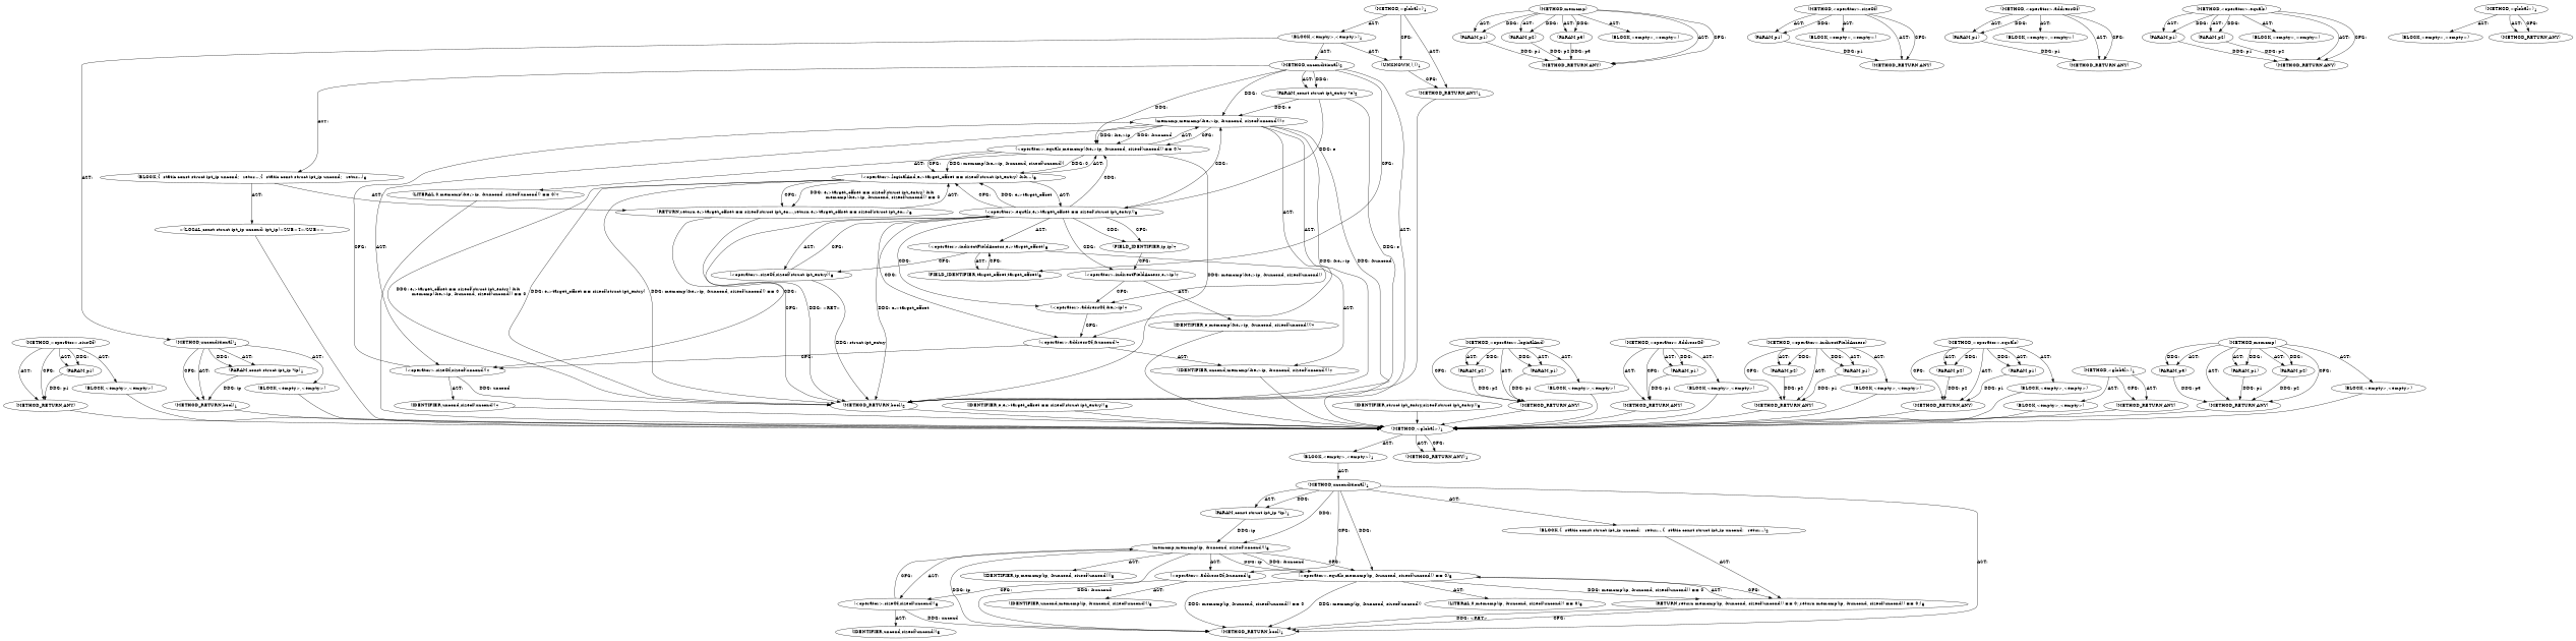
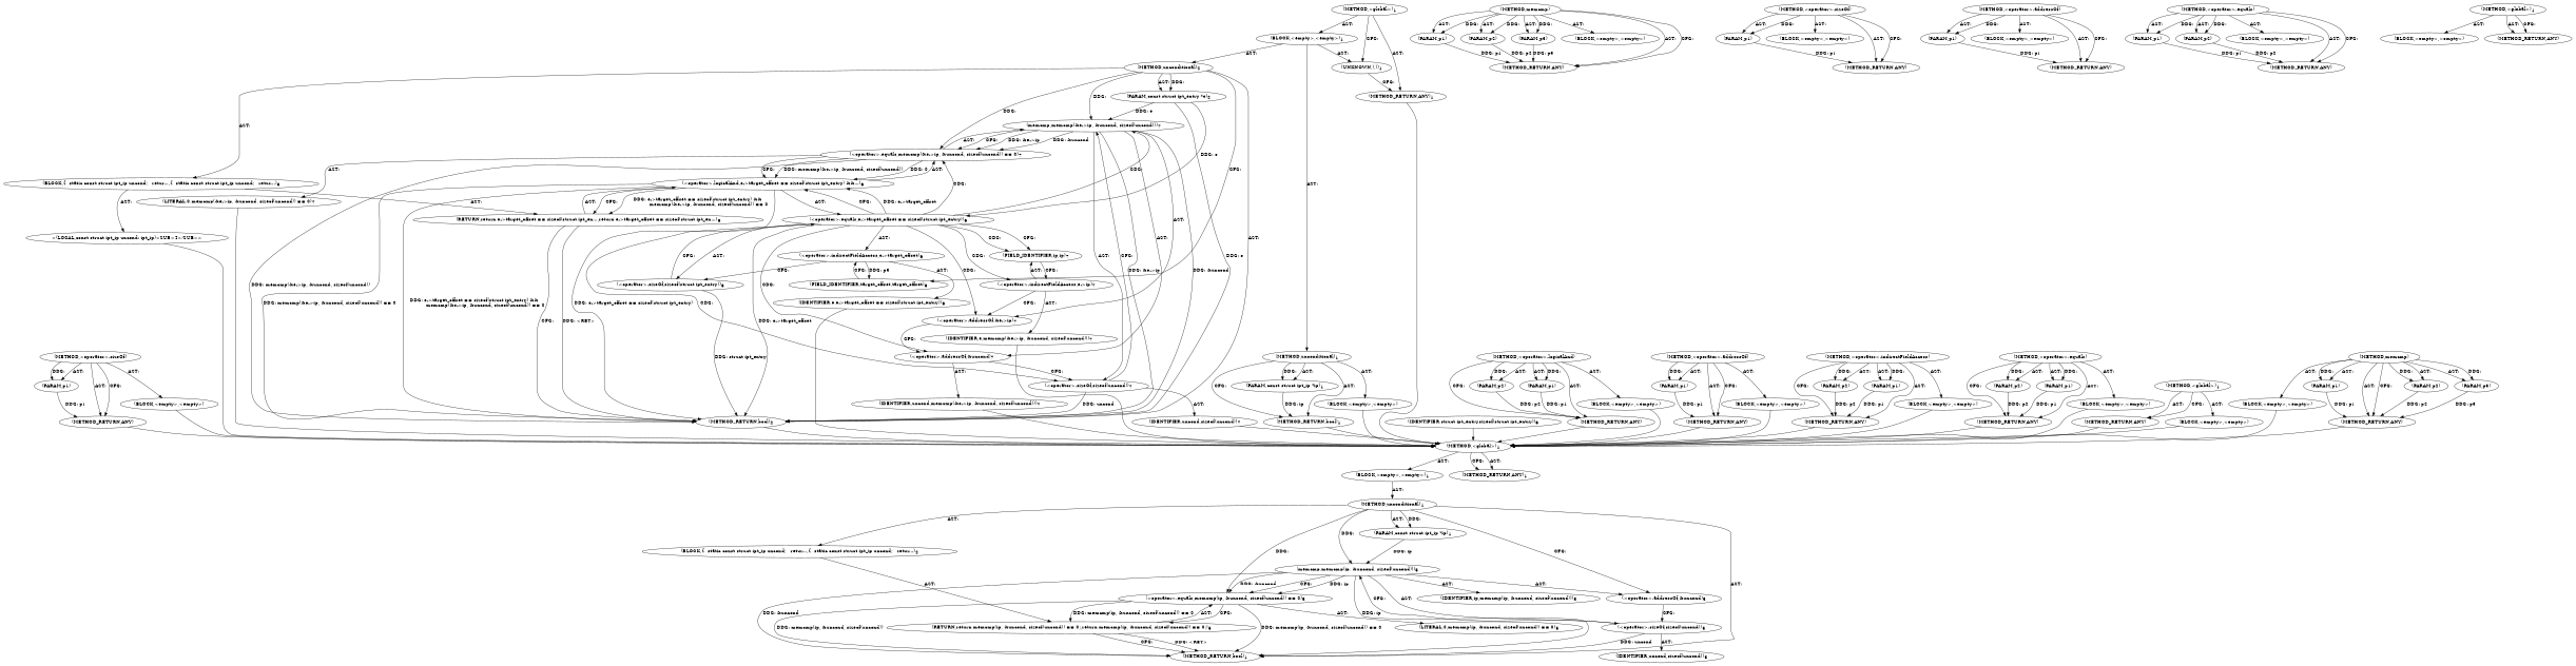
  digraph {
    n1 [label=<(METHOD,&lt;global&gt;)<SUB>1</SUB>>]
    n2 [label=<(BLOCK,&lt;empty&gt;,&lt;empty&gt;)<SUB>1</SUB>>]
    n3 [label=<(METHOD_RETURN,ANY)<SUB>1</SUB>>]
    n4 [label=<(METHOD,unconditional)<SUB>1</SUB>>]
    n5 [label=<(PARAM,const struct ipt_ip *ip)<SUB>1</SUB>>]
    n6 [label=<(BLOCK,{  	static const struct ipt_ip uncond;   	retur...,{  	static const struct ipt_ip uncond;   	retur...)<SUB>2</SUB>>]
    n7 [label=<(&lt;operator&gt;.equals,memcmp(ip, &amp;uncond, sizeof(uncond)) == 0)<SUB>5</SUB>>]
    n8 [label=<(memcmp,memcmp(ip, &amp;uncond, sizeof(uncond)))<SUB>5</SUB>>]
    n9 [label=<(&lt;operator&gt;.addressOf,&amp;uncond)<SUB>5</SUB>>]
    n10 [label=<(METHOD_RETURN,bool)<SUB>1</SUB>>]
    n11 [label=<(RETURN,return memcmp(ip, &amp;uncond, sizeof(uncond)) == 0;,return memcmp(ip, &amp;uncond, sizeof(uncond)) == 0;)<SUB>5</SUB>>]
    n12 [label=<(LITERAL,0,memcmp(ip, &amp;uncond, sizeof(uncond)) == 0)<SUB>5</SUB>>]
    n13 [label=<(IDENTIFIER,ip,memcmp(ip, &amp;uncond, sizeof(uncond)))<SUB>5</SUB>>]
    n14 [label=<(&lt;operator&gt;.sizeOf,sizeof(uncond))<SUB>5</SUB>>]
-   n15 [label=<(IDENTIFIER,uncond,memcmp(ip, &amp;uncond, sizeof(uncond)))<SUB>5</SUB>>]
    n16 [label=<(IDENTIFIER,uncond,sizeof(uncond))<SUB>5</SUB>>]
    n17 [label=<(METHOD,memcmp)>]
    n18 [label=<(PARAM,p1)>]
    n19 [label=<(PARAM,p2)>]
    n20 [label=<(PARAM,p3)>]
    n21 [label=<(BLOCK,&lt;empty&gt;,&lt;empty&gt;)>]
    n22 [label=<(METHOD_RETURN,ANY)>]
    n23 [label=<(METHOD,&lt;operator&gt;.sizeOf)>]
    n24 [label=<(PARAM,p1)>]
    n25 [label=<(BLOCK,&lt;empty&gt;,&lt;empty&gt;)>]
    n26 [label=<(METHOD_RETURN,ANY)>]
    n27 [label=<(METHOD,&lt;operator&gt;.addressOf)>]
    n28 [label=<(PARAM,p1)>]
    n29 [label=<(BLOCK,&lt;empty&gt;,&lt;empty&gt;)>]
    n30 [label=<(METHOD_RETURN,ANY)>]
    n31 [label=<(METHOD,&lt;operator&gt;.equals)>]
    n32 [label=<(PARAM,p1)>]
    n33 [label=<(PARAM,p2)>]
    n34 [label=<(BLOCK,&lt;empty&gt;,&lt;empty&gt;)>]
    n35 [label=<(METHOD_RETURN,ANY)>]
    n36 [label=<(METHOD,&lt;global&gt;)<SUB>1</SUB>>]
    n37 [label=<(BLOCK,&lt;empty&gt;,&lt;empty&gt;)>]
    n38 [label=<(METHOD_RETURN,ANY)>]
    n39 [label=<(METHOD,&lt;operator&gt;.sizeOf)>]
    n40 [label=<(PARAM,p1)>]
    n41 [label=<(BLOCK,&lt;empty&gt;,&lt;empty&gt;)>]
    n42 [label=<(METHOD_RETURN,ANY)>]
    n43 [label=<(METHOD,&lt;global&gt;)<SUB>1</SUB>>]
    n44 [label=<(BLOCK,&lt;empty&gt;,&lt;empty&gt;)<SUB>1</SUB>>]
    n45 [label=<(UNKNOWN,),))<SUB>1</SUB>>]
    n46 [label=<(METHOD_RETURN,ANY)<SUB>1</SUB>>]
    n47 [label=<(METHOD,unconditional)<SUB>1</SUB>>]
    n48 [label=<(METHOD,unconditional)<SUB>2</SUB>>]
    n49 [label=<(PARAM,const struct ipt_ip *ip)<SUB>1</SUB>>]
    n50 [label=<(BLOCK,&lt;empty&gt;,&lt;empty&gt;)>]
    n51 [label=<(METHOD_RETURN,bool)<SUB>1</SUB>>]
    n52 [label=<(PARAM,const struct ipt_entry *e)<SUB>2</SUB>>]
    n53 [label=<(BLOCK,{  	static const struct ipt_ip uncond;   	retur...,{  	static const struct ipt_ip uncond;   	retur...)<SUB>3</SUB>>]
    n54 [label=<(FIELD_IDENTIFIER,target_offset,target_offset)<SUB>6</SUB>>]
    n55 [label=<(&lt;operator&gt;.equals,memcmp(&amp;e-&gt;ip, &amp;uncond, sizeof(uncond)) == 0)<SUB>7</SUB>>]
    n56 [label=<(memcmp,memcmp(&amp;e-&gt;ip, &amp;uncond, sizeof(uncond)))<SUB>7</SUB>>]
    n57 [label=<(METHOD_RETURN,bool)<SUB>2</SUB>>]
    n58 [label=<(&lt;operator&gt;.equals,e-&gt;target_offset == sizeof(struct ipt_entry))<SUB>6</SUB>>]
    n59 [label="<(LOCAL,const struct ipt_ip uncond: ipt_ip)<SUB>4</SUB>>"]
    n60 [label=<(RETURN,return e-&gt;target_offset == sizeof(struct ipt_en...,return e-&gt;target_offset == sizeof(struct ipt_en...)<SUB>6</SUB>>]
    n61 [label=<(&lt;operator&gt;.indirectFieldAccess,e-&gt;target_offset)<SUB>6</SUB>>]
    n62 [label=<(&lt;operator&gt;.logicalAnd,e-&gt;target_offset == sizeof(struct ipt_entry) &amp;&amp;...)<SUB>6</SUB>>]
    n63 [label=<(LITERAL,0,memcmp(&amp;e-&gt;ip, &amp;uncond, sizeof(uncond)) == 0)<SUB>7</SUB>>]
    n64 [label=<(&lt;operator&gt;.addressOf,&amp;e-&gt;ip)<SUB>7</SUB>>]
    n65 [label=<(&lt;operator&gt;.addressOf,&amp;uncond)<SUB>7</SUB>>]
    n66 [label=<(&lt;operator&gt;.sizeOf,sizeof(uncond))<SUB>7</SUB>>]
    n67 [label=<(&lt;operator&gt;.sizeOf,sizeof(struct ipt_entry))<SUB>6</SUB>>]
    n68 [label=<(&lt;operator&gt;.indirectFieldAccess,e-&gt;ip)<SUB>7</SUB>>]
    n69 [label=<(FIELD_IDENTIFIER,ip,ip)<SUB>7</SUB>>]
    n70 [label=<(IDENTIFIER,e,e-&gt;target_offset == sizeof(struct ipt_entry))<SUB>6</SUB>>]
    n71 [label=<(IDENTIFIER,e,memcmp(&amp;e-&gt;ip, &amp;uncond, sizeof(uncond)))<SUB>7</SUB>>]
    n72 [label=<(IDENTIFIER,uncond,memcmp(&amp;e-&gt;ip, &amp;uncond, sizeof(uncond)))<SUB>7</SUB>>]
    n73 [label=<(IDENTIFIER,uncond,sizeof(uncond))<SUB>7</SUB>>]
    n74 [label=<(IDENTIFIER,struct ipt_entry,sizeof(struct ipt_entry))<SUB>6</SUB>>]
    n75 [label=<(METHOD,&lt;operator&gt;.logicalAnd)>]
    n76 [label=<(PARAM,p1)>]
    n77 [label=<(PARAM,p2)>]
    n78 [label=<(BLOCK,&lt;empty&gt;,&lt;empty&gt;)>]
    n79 [label=<(METHOD_RETURN,ANY)>]
    n80 [label=<(METHOD,&lt;operator&gt;.addressOf)>]
    n81 [label=<(PARAM,p1)>]
    n82 [label=<(BLOCK,&lt;empty&gt;,&lt;empty&gt;)>]
    n83 [label=<(METHOD_RETURN,ANY)>]
    n84 [label=<(METHOD,&lt;operator&gt;.indirectFieldAccess)>]
    n85 [label=<(PARAM,p1)>]
    n86 [label=<(PARAM,p2)>]
    n87 [label=<(BLOCK,&lt;empty&gt;,&lt;empty&gt;)>]
    n88 [label=<(METHOD_RETURN,ANY)>]
    n89 [label=<(METHOD,&lt;operator&gt;.equals)>]
    n90 [label=<(PARAM,p1)>]
    n91 [label=<(PARAM,p2)>]
    n92 [label=<(BLOCK,&lt;empty&gt;,&lt;empty&gt;)>]
    n93 [label=<(METHOD_RETURN,ANY)>]
    n94 [label=<(METHOD,&lt;global&gt;)<SUB>1</SUB>>]
    n95 [label=<(BLOCK,&lt;empty&gt;,&lt;empty&gt;)>]
    n96 [label=<(METHOD_RETURN,ANY)>]
    n97 [label=<(METHOD,memcmp)>]
    n98 [label=<(PARAM,p1)>]
    n99 [label=<(PARAM,p2)>]
    n100 [label=<(PARAM,p3)>]
    n101 [label=<(BLOCK,&lt;empty&gt;,&lt;empty&gt;)>]
    n102 [label=<(METHOD_RETURN,ANY)>]
    n1 -> n2 [label="AST: "]
    n1 -> n3 [label="AST: "]
    n1 -> n3 [label="CFG: "]
    n2 -> n4 [label="AST: "]
    n4 -> n5 [label="AST: "]
    n4 -> n5 [label="DDG: "]
    n4 -> n6 [label="AST: "]
    n4 -> n7 [label="DDG: "]
    n4 -> n8 [label="DDG: "]
    n4 -> n9 [label="CFG: "]
    n4 -> n10 [label="AST: "]
    n5 -> n8 [label="DDG: ip"]
    n6 -> n11 [label="AST: "]
    n7 -> n10 [label="DDG: memcmp(ip, &amp;uncond, sizeof(uncond))"]
    n7 -> n10 [label="DDG: memcmp(ip, &amp;uncond, sizeof(uncond)) == 0"]
    n7 -> n11 [label="CFG: "]
    n7 -> n11 [label="DDG: memcmp(ip, &amp;uncond, sizeof(uncond)) == 0"]
    n7 -> n12 [label="AST: "]
    n8 -> n7 [label="CFG: "]
    n8 -> n7 [label="DDG: ip"]
    n8 -> n7 [label="DDG: &amp;uncond"]
    n8 -> n9 [label="AST: "]
    n8 -> n10 [label="DDG: ip"]
    n8 -> n10 [label="DDG: &amp;uncond"]
    n8 -> n13 [label="AST: "]
    n8 -> n14 [label="AST: "]
    n9 -> n14 [label="CFG: "]
-   n9 -> n15 [label="AST: "]
    n11 -> n7 [label="AST: "]
    n11 -> n10 [label="CFG: "]
    n11 -> n10 [label="DDG: &lt;RET&gt;"]
    n14 -> n8 [label="CFG: "]
    n14 -> n10 [label="DDG: uncond"]
    n14 -> n16 [label="AST: "]
    n17 -> n18 [label="AST: "]
    n17 -> n18 [label="DDG: "]
    n17 -> n19 [label="AST: "]
    n17 -> n19 [label="DDG: "]
    n17 -> n20 [label="AST: "]
    n17 -> n20 [label="DDG: "]
    n17 -> n21 [label="AST: "]
    n17 -> n22 [label="AST: "]
    n17 -> n22 [label="CFG: "]
    n18 -> n22 [label="DDG: p1"]
    n19 -> n22 [label="DDG: p2"]
    n20 -> n22 [label="DDG: p3"]
    n23 -> n24 [label="AST: "]
    n23 -> n24 [label="DDG: "]
    n23 -> n25 [label="AST: "]
    n23 -> n26 [label="AST: "]
    n23 -> n26 [label="CFG: "]
    n24 -> n26 [label="DDG: p1"]
    n27 -> n28 [label="AST: "]
    n27 -> n28 [label="DDG: "]
    n27 -> n29 [label="AST: "]
    n27 -> n30 [label="AST: "]
    n27 -> n30 [label="CFG: "]
    n28 -> n30 [label="DDG: p1"]
    n31 -> n32 [label="AST: "]
    n31 -> n32 [label="DDG: "]
    n31 -> n33 [label="AST: "]
    n31 -> n33 [label="DDG: "]
    n31 -> n34 [label="AST: "]
    n31 -> n35 [label="AST: "]
    n31 -> n35 [label="CFG: "]
    n32 -> n35 [label="DDG: p1"]
    n33 -> n35 [label="DDG: p2"]
    n36 -> n37 [label="AST: "]
    n36 -> n38 [label="AST: "]
    n36 -> n38 [label="CFG: "]
    n39 -> n40 [label="AST: "]
    n39 -> n40 [label="DDG: "]
    n39 -> n41 [label="AST: "]
    n39 -> n42 [label="AST: "]
    n39 -> n42 [label="CFG: "]
    n40 -> n42 [label="DDG: p1"]
    n41 -> n1
    n42 -> n1
    n43 -> n44 [label="AST: "]
    n43 -> n45 [label="CFG: "]
    n43 -> n46 [label="AST: "]
    n44 -> n45 [label="AST: "]
    n44 -> n47 [label="AST: "]
    n44 -> n48 [label="AST: "]
    n45 -> n46 [label="CFG: "]
    n46 -> n1
    n47 -> n49 [label="AST: "]
    n47 -> n49 [label="DDG: "]
    n47 -> n50 [label="AST: "]
    n47 -> n51 [label="AST: "]
    n47 -> n51 [label="CFG: "]
    n48 -> n52 [label="AST: "]
    n48 -> n52 [label="DDG: "]
    n48 -> n53 [label="AST: "]
    n48 -> n54 [label="CFG: "]
    n48 -> n55 [label="DDG: "]
    n48 -> n56 [label="DDG: "]
    n48 -> n57 [label="AST: "]
    n49 -> n51 [label="DDG: ip"]
    n50 -> n1
    n51 -> n1
    n52 -> n56 [label="DDG: e"]
    n52 -> n57 [label="DDG: e"]
    n52 -> n58 [label="DDG: e"]
    n53 -> n59 [label="AST: "]
    n53 -> n60 [label="AST: "]
    n54 -> n61 [label="CFG: "]
    n55 -> n56 [label="AST: "]
    n55 -> n57 [label="DDG: memcmp(&amp;e-&gt;ip, &amp;uncond, sizeof(uncond))"]
    n55 -> n62 [label="CFG: "]
    n55 -> n62 [label="DDG: memcmp(&amp;e-&gt;ip, &amp;uncond, sizeof(uncond))"]
    n55 -> n62 [label="DDG: 0"]
    n55 -> n63 [label="AST: "]
    n56 -> n55 [label="CFG: "]
    n56 -> n55 [label="DDG: &amp;e-&gt;ip"]
    n56 -> n55 [label="DDG: &amp;uncond"]
    n56 -> n57 [label="DDG: &amp;e-&gt;ip"]
    n56 -> n57 [label="DDG: &amp;uncond"]
    n56 -> n64 [label="AST: "]
    n56 -> n65 [label="AST: "]
    n56 -> n66 [label="AST: "]
    n57 -> n1
    n58 -> n55 [label="CDG: "]
    n58 -> n56 [label="CDG: "]
    n58 -> n57 [label="DDG: e-&gt;target_offset"]
    n58 -> n61 [label="AST: "]
    n58 -> n62 [label="CFG: "]
    n58 -> n62 [label="DDG: e-&gt;target_offset"]
    n58 -> n64 [label="CDG: "]
    n58 -> n65 [label="CDG: "]
    n58 -> n66 [label="CDG: "]
    n58 -> n67 [label="AST: "]
    n58 -> n68 [label="CDG: "]
    n58 -> n69 [label="CFG: "]
    n58 -> n69 [label="CDG: "]
    n59 -> n1
    n60 -> n57 [label="CFG: "]
    n60 -> n57 [label="DDG: &lt;RET&gt;"]
    n60 -> n62 [label="AST: "]
-   n61 -> n54 [label="AST: "]
+   n61 -> n54 [label="DDG: p3"]
    n61 -> n67 [label="CFG: "]
-   n61 -> n72 [label="AST: "]
+   n61 -> n70 [label="AST: "]
    n62 -> n55 [label="AST: "]
    n62 -> n57 [label="DDG: e-&gt;target_offset == sizeof(struct ipt_entry)"]
    n62 -> n57 [label="DDG: memcmp(&amp;e-&gt;ip, &amp;uncond, sizeof(uncond)) == 0"]
    n62 -> n57 [label="DDG: e-&gt;target_offset == sizeof(struct ipt_entry) &amp;&amp;\n	       memcmp(&amp;e-&gt;ip, &amp;uncond, sizeof(uncond)) == 0"]
    n62 -> n58 [label="AST: "]
    n62 -> n60 [label="CFG: "]
    n62 -> n60 [label="DDG: e-&gt;target_offset == sizeof(struct ipt_entry) &amp;&amp;\n	       memcmp(&amp;e-&gt;ip, &amp;uncond, sizeof(uncond)) == 0"]
    n63 -> n1
    n64 -> n65 [label="CFG: "]
    n65 -> n66 [label="CFG: "]
    n65 -> n72 [label="AST: "]
    n66 -> n56 [label="CFG: "]
    n66 -> n57 [label="DDG: uncond"]
    n66 -> n73 [label="AST: "]
    n67 -> n57 [label="DDG: struct ipt_entry"]
    n67 -> n58 [label="CFG: "]
    n68 -> n64 [label="CFG: "]
+   n68 -> n69 [label="AST: "]
    n68 -> n71 [label="AST: "]
    n69 -> n68 [label="CFG: "]
    n70 -> n1
    n71 -> n1
    n72 -> n1
    n73 -> n1
    n74 -> n1
    n75 -> n76 [label="AST: "]
    n75 -> n76 [label="DDG: "]
    n75 -> n77 [label="AST: "]
    n75 -> n77 [label="DDG: "]
    n75 -> n78 [label="AST: "]
    n75 -> n79 [label="AST: "]
    n75 -> n79 [label="CFG: "]
    n76 -> n79 [label="DDG: p1"]
    n77 -> n79 [label="DDG: p2"]
    n78 -> n1
    n79 -> n1
    n80 -> n81 [label="AST: "]
    n80 -> n81 [label="DDG: "]
    n80 -> n82 [label="AST: "]
    n80 -> n83 [label="AST: "]
    n80 -> n83 [label="CFG: "]
    n81 -> n83 [label="DDG: p1"]
    n82 -> n1
    n83 -> n1
    n84 -> n85 [label="AST: "]
    n84 -> n85 [label="DDG: "]
    n84 -> n86 [label="AST: "]
    n84 -> n86 [label="DDG: "]
    n84 -> n87 [label="AST: "]
    n84 -> n88 [label="AST: "]
    n84 -> n88 [label="CFG: "]
    n85 -> n88 [label="DDG: p1"]
    n86 -> n88 [label="DDG: p2"]
    n87 -> n1
    n88 -> n1
    n89 -> n90 [label="AST: "]
    n89 -> n90 [label="DDG: "]
    n89 -> n91 [label="AST: "]
    n89 -> n91 [label="DDG: "]
    n89 -> n92 [label="AST: "]
    n89 -> n93 [label="AST: "]
    n89 -> n93 [label="CFG: "]
    n90 -> n93 [label="DDG: p1"]
    n91 -> n93 [label="DDG: p2"]
    n92 -> n1
    n93 -> n1
    n94 -> n95 [label="AST: "]
    n94 -> n96 [label="AST: "]
    n94 -> n96 [label="CFG: "]
    n95 -> n1
    n96 -> n1
    n97 -> n98 [label="AST: "]
    n97 -> n98 [label="DDG: "]
    n97 -> n99 [label="AST: "]
    n97 -> n99 [label="DDG: "]
    n97 -> n100 [label="AST: "]
    n97 -> n100 [label="DDG: "]
    n97 -> n101 [label="AST: "]
    n97 -> n102 [label="AST: "]
    n97 -> n102 [label="CFG: "]
    n98 -> n102 [label="DDG: p1"]
    n99 -> n102 [label="DDG: p2"]
    n100 -> n102 [label="DDG: p3"]
    n101 -> n1
    n102 -> n1
  }
